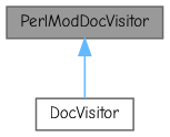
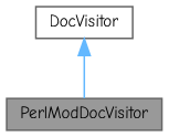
  digraph {
    fontname="Comic Neue"
    node [color=gray40 fontname="Comic Neue" fontsize=10 shape=box style=filled]
    n1 [fillcolor=grey60 fontcolor=black height=0.2 label=PerlModDocVisitor width=0.4]
    n2 [fillcolor=white height=0.2 label=DocVisitor width=0.4]
-   n1 -> n2 [color=steelblue1 dir=back fontname="Comic Neue" fontsize=10 labelfontname=Helvetica labelfontsize=10 style=solid]
+   n2 -> n1 [color=steelblue1 dir=back fontname="Comic Neue" fontsize=10 labelfontname=Helvetica labelfontsize=10 style=solid]
  }
